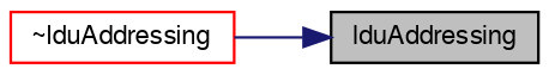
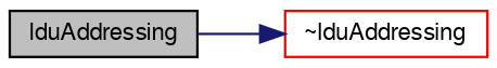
  digraph {
    rankdir=LR
    node [fontname=FreeSans fontsize=10 shape=record]
    n1 [color=black fillcolor=grey75 fontcolor=black height=0.2 label=lduAddressing style=filled width=0.4]
    n2 [color=red height=0.2 label="~lduAddressing" width=0.4]
-   n2 -> n1 [color=midnightblue fontname=FreeSans fontsize=10 labelfontname=FreeSans labelfontsize=10 style=solid]
+   n1 -> n2 [color=midnightblue fontname=FreeSans fontsize=10 labelfontname=FreeSans labelfontsize=10 style=solid]
  }
